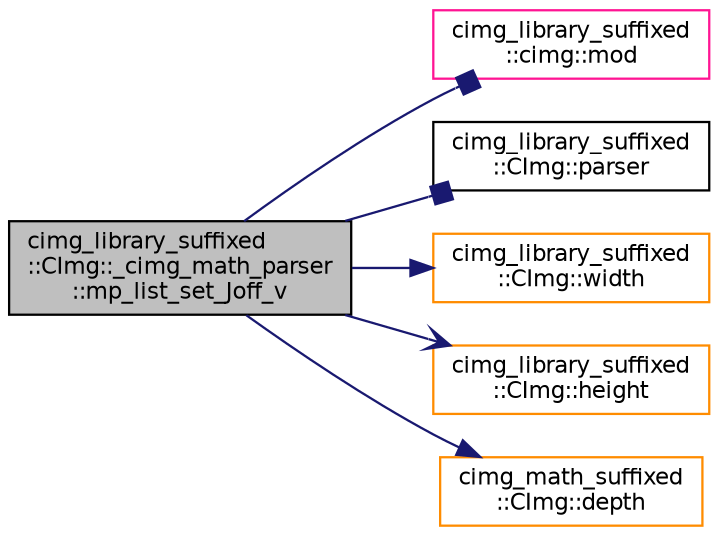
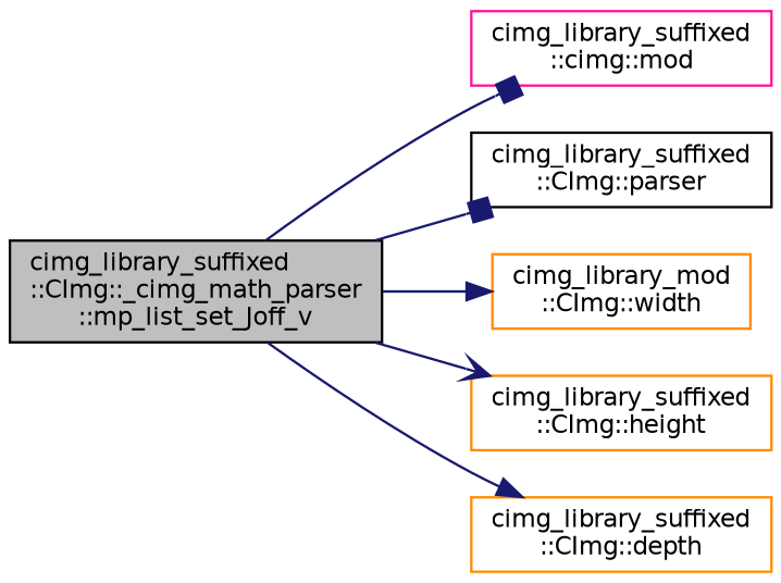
  digraph {
    rankdir=LR
    node [color=darkorange fillcolor=white fontname=Helvetica fontsize=10 shape=record style=filled]
    edge [arrowhead=box color=midnightblue fontname=Helvetica fontsize=10 labelfontname=Helvetica labelfontsize=10 style=solid]
    n1 [color=black fillcolor=grey75 fontcolor=black height=0.2 label="cimg_library_suffixed\l::CImg::_cimg_math_parser\l::mp_list_set_Joff_v" width=0.4]
    n2 [color=deeppink height=0.2 label="cimg_library_suffixed\l::cimg::mod" width=0.4]
    n3 [color=black height=0.2 label="cimg_library_suffixed\l::CImg::parser" width=0.4]
-   n4 [height=0.2 label="cimg_library_suffixed\l::CImg::width" width=0.4]
+   n4 [height=0.2 label="cimg_library_mod\l::CImg::width" width=0.4]
    n5 [height=0.2 label="cimg_library_suffixed\l::CImg::height" width=0.4]
-   n6 [height=0.2 label="cimg_math_suffixed\l::CImg::depth" width=0.4]
+   n6 [height=0.2 label="cimg_library_suffixed\l::CImg::depth" width=0.4]
    n1 -> n2
    n1 -> n3
    n1 -> n4 [arrowhead=normal]
    n1 -> n5 [arrowhead=vee]
    n1 -> n6 [arrowhead=normal]
  }
